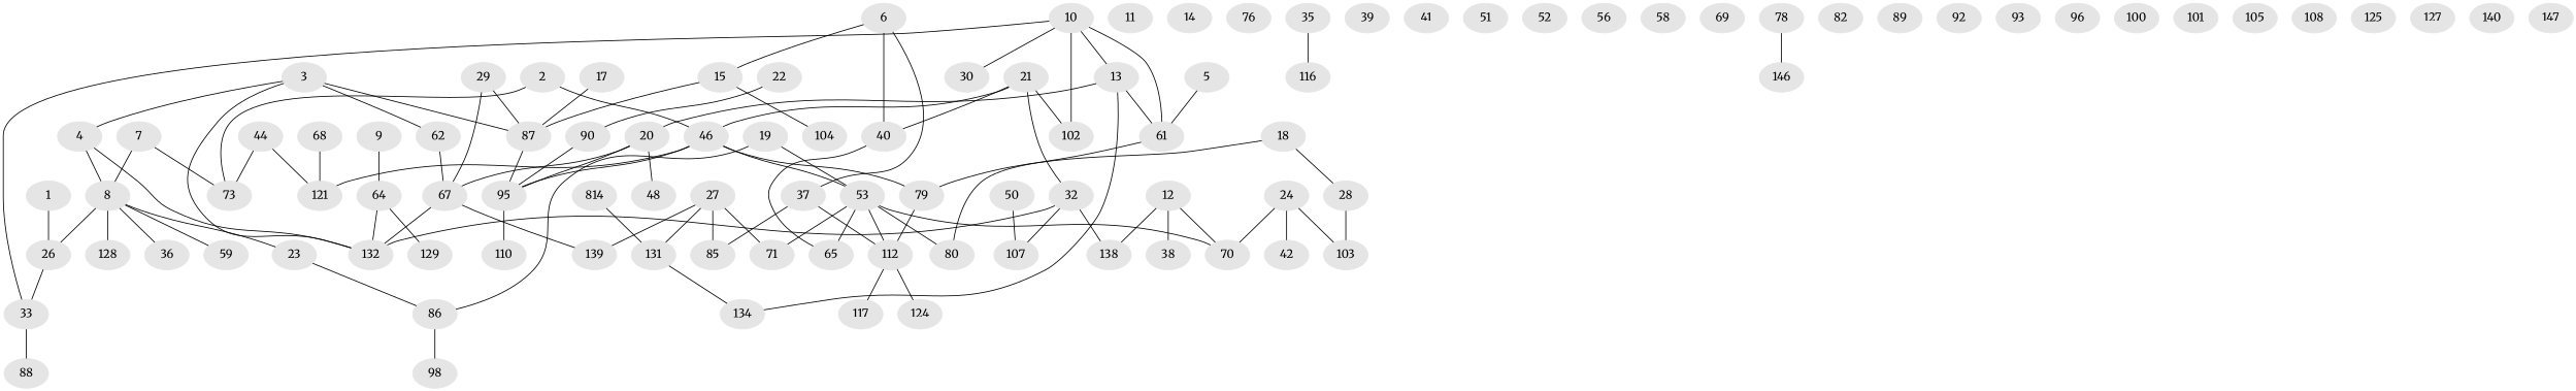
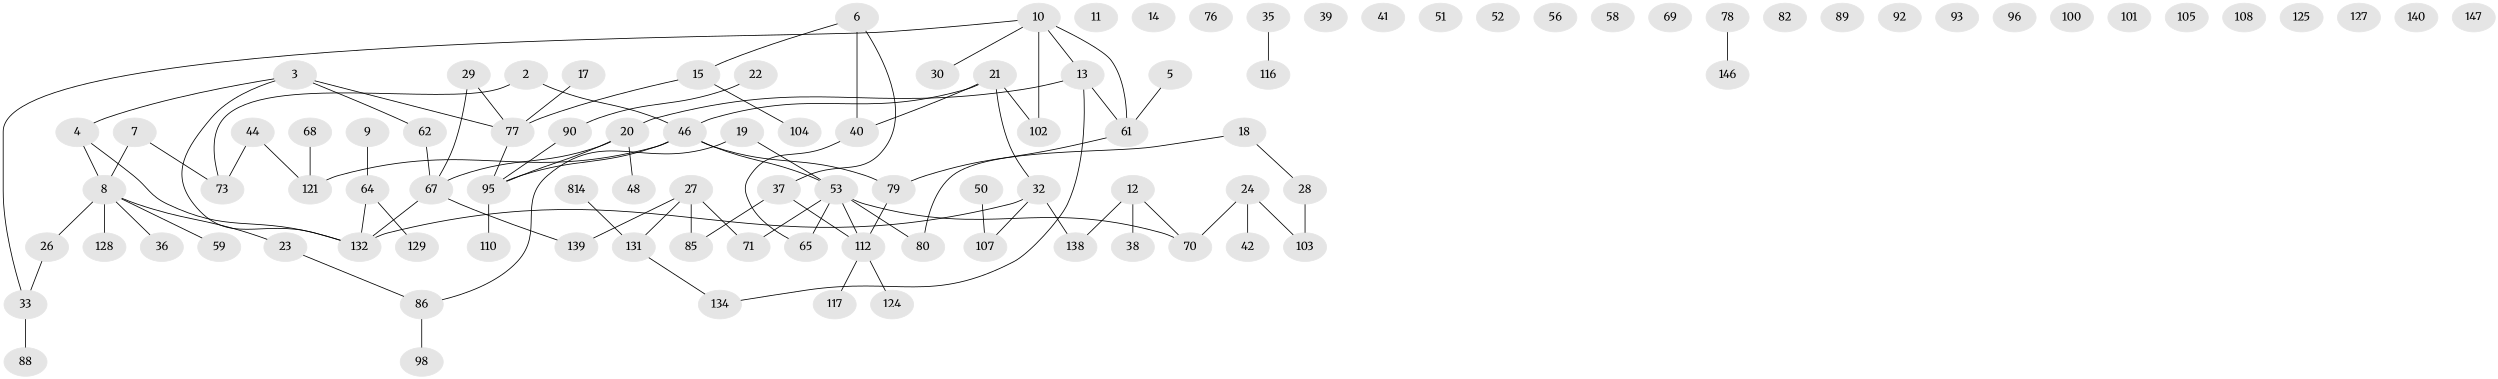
  graph {
    fontname=Merriweather
    node [color=gray90 fontname=Merriweather style=filled]
    edge [fontname=Merriweather]
-   1 [super="+119"]
    26 [super="+99"]
    33 [super="+55"]
    46 [super="+57"]
    53 [super="+109"]
    95 [super="+111"]
    121
    79 [super="+133"]
    2
    73 [super="+118"]
    3 [super="+43"]
    4 [super="+87"]
    62
-   77 [super="+81" label=87]
+   77 [super="+81"]
    132 [super="+141"]
    8 [super="+94"]
    67 [super="+106"]
    23 [super="+45"]
    36
    59 [super="+130"]
    128
    61 [super="+74"]
    5
    6 [super="+75"]
    15 [super="+83"]
    37 [super="+60"]
    40 [super="+63"]
    104
    85
    112 [super="+126"]
    65 [super="+91"]
    7 [super="+142"]
    86 [super="+136"]
    9 [super="+113"]
    64 [super="+84"]
    129
    10 [super="+34"]
    13 [super="+137"]
    30
    102
    20 [super="+72"]
    134
    88
    11 [super="+66"]
    12 [super="+31"]
    38
    70 [super="+115"]
    138
    48
    14
    n51 [label=76]
    17
    18 [super="+25"]
    28
    80
    103 [super="+135"]
    71
    19
    98
    139
    110 [super="+143"]
    21 [super="+47"]
    32 [super="+76"]
    107
    22 [super="+122"]
    90 [super="+123"]
    42 [super="+54"]
    24
    27 [super="+97"]
    131 [super="+144"]
    29
    35
    116
    117
    124
    39
    41
    44 [super="+49"]
    50
    51
    52
    56
    58
    68 [super="+120"]
    69
    78
    146
    82
    89
    92
    93
    96
    100
    101
    105
    108
    n97 [label=814]
    125
    127
    140 [super="+145"]
    147
-   1 -- 26
    26 -- 33
    33 -- 88
    46 -- 53
    46 -- 95
    46 -- 121
    46 -- 79
    53 -- 112 [weight=2]
    53 -- 65
    53 -- 70
    53 -- 80
    53 -- 71
    95 -- 110
    79 -- 112
    2 -- 46
    2 -- 73
    3 -- 4
    3 -- 62
    3 -- 77
    3 -- 132
    4 -- 132
    4 -- 8
    62 -- 67
    77 -- 95
    8 -- 26
    8 -- 23
    8 -- 36
    8 -- 59
    8 -- 128
    67 -- 132
    67 -- 139
    23 -- 86
    61 -- 79
    5 -- 61
    6 -- 15
    6 -- 37
    6 -- 40
    15 -- 77
    15 -- 104
    37 -- 85
    37 -- 112
    40 -- 65
    112 -- 117
    112 -- 124
    7 -- 73
    7 -- 8
    86 -- 98
    9 -- 64
    64 -- 132
    64 -- 129
    10 -- 33
    10 -- 61
    10 -- 13
    10 -- 30
    10 -- 102
    13 -- 61
    13 -- 20
    13 -- 134
    20 -- 95
    20 -- 67
    20 -- 48
    12 -- 38
    12 -- 70
    12 -- 138
    17 -- 77
    18 -- 28
    18 -- 80
    28 -- 103
    19 -- 53
    19 -- 86
    21 -- 46
    21 -- 40
    21 -- 102
    21 -- 32
    32 -- 132
    32 -- 138
    32 -- 107
    22 -- 90
    90 -- 95
    24 -- 70
    24 -- 103
    24 -- 42
    27 -- 85
    27 -- 71
    27 -- 139
    27 -- 131
    131 -- 134
    29 -- 77
    29 -- 67
    35 -- 116
    44 -- 121
    44 -- 73
    50 -- 107
    68 -- 121
    78 -- 146
    n97 -- 131
  }
